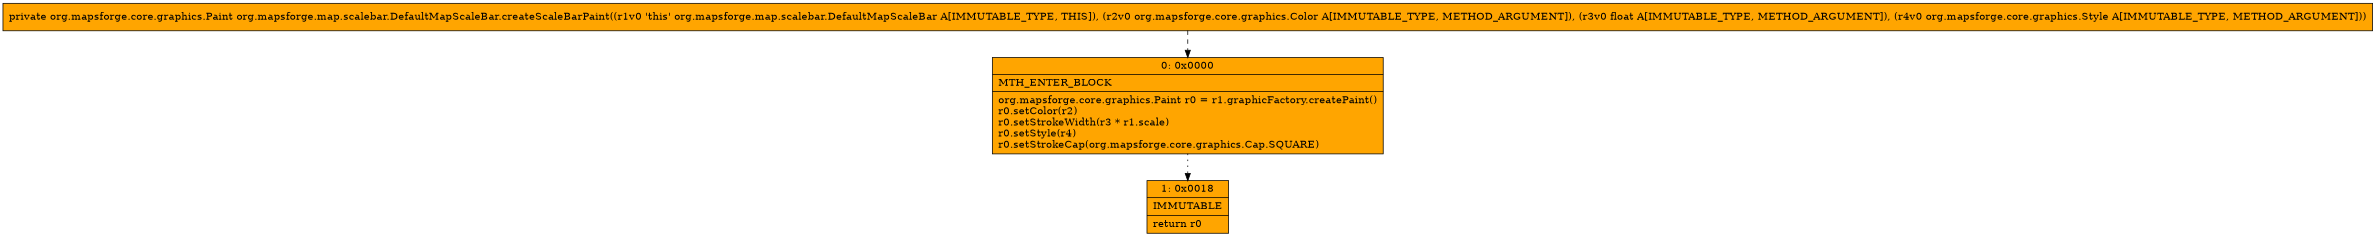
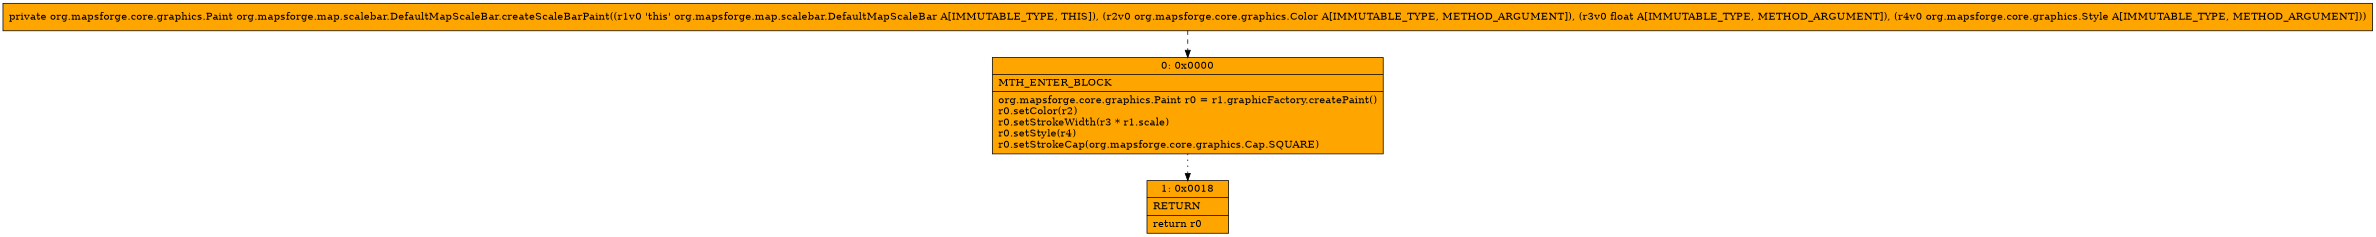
  digraph {
    node [shape=record style=filled fillcolor=orange]
    n1 [label="{0\:\ 0x0000|MTH_ENTER_BLOCK\l|org.mapsforge.core.graphics.Paint r0 = r1.graphicFactory.createPaint()\lr0.setColor(r2)\lr0.setStrokeWidth(r3 * r1.scale)\lr0.setStyle(r4)\lr0.setStrokeCap(org.mapsforge.core.graphics.Cap.SQUARE)\l}"]
-   n2 [label="{1\:\ 0x0018|IMMUTABLE\l|return r0\l}"]
+   n2 [label="{1\:\ 0x0018|RETURN\l|return r0\l}"]
    n3 [label="{private org.mapsforge.core.graphics.Paint org.mapsforge.map.scalebar.DefaultMapScaleBar.createScaleBarPaint((r1v0 'this' org.mapsforge.map.scalebar.DefaultMapScaleBar A[IMMUTABLE_TYPE, THIS]), (r2v0 org.mapsforge.core.graphics.Color A[IMMUTABLE_TYPE, METHOD_ARGUMENT]), (r3v0 float A[IMMUTABLE_TYPE, METHOD_ARGUMENT]), (r4v0 org.mapsforge.core.graphics.Style A[IMMUTABLE_TYPE, METHOD_ARGUMENT])) }"]
    n1 -> n2 [style=dotted]
    n3 -> n1 [style=dashed]
  }
